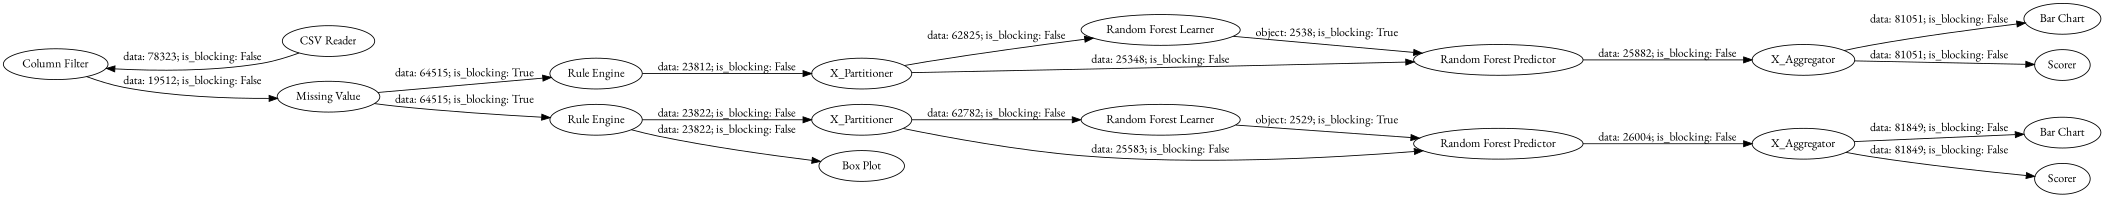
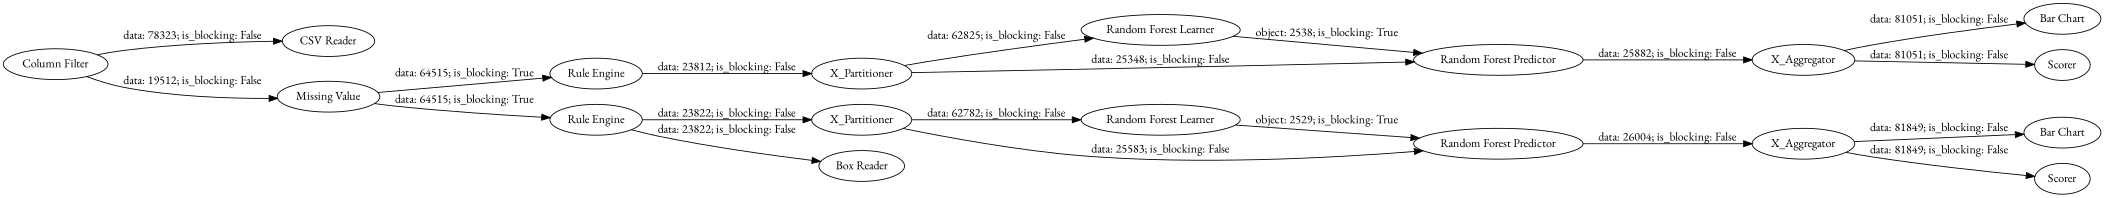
  digraph {
    fontname="EB Garamond"
    rankdir=LR
    node [fontname="EB Garamond"]
    edge [fontname="EB Garamond"]
    n1 [label=X_Aggregator]
    n2 [label="Bar Chart"]
    n3 [label=Scorer]
    n4 [label=X_Aggregator]
    n5 [label="Bar Chart"]
    n6 [label=Scorer]
    n7 [label="Random Forest Learner"]
    n8 [label="Random Forest Predictor"]
    n9 [label=X_Partitioner]
    n10 [label="Rule Engine"]
    n11 [label=X_Partitioner]
    n12 [label="Random Forest Learner"]
    n13 [label="Random Forest Predictor"]
    n14 [label="CSV Reader"]
    n15 [label="Column Filter"]
    n16 [label="Missing Value"]
    n17 [label="Rule Engine"]
-   n18 [label="Box Plot"]
+   n18 [label="Box Reader"]
    n1 -> n2 [label="data: 81849; is_blocking: False"]
    n1 -> n3 [label="data: 81849; is_blocking: False"]
    n4 -> n5 [label="data: 81051; is_blocking: False"]
    n4 -> n6 [label="data: 81051; is_blocking: False"]
    n7 -> n8 [label="object: 2538; is_blocking: True"]
    n8 -> n4 [label="data: 25882; is_blocking: False"]
    n9 -> n7 [label="data: 62825; is_blocking: False"]
    n9 -> n8 [label="data: 25348; is_blocking: False"]
    n10 -> n9 [label="data: 23812; is_blocking: False"]
    n11 -> n12 [label="data: 62782; is_blocking: False"]
    n11 -> n13 [label="data: 25583; is_blocking: False"]
    n12 -> n13 [label="object: 2529; is_blocking: True"]
    n13 -> n1 [label="data: 26004; is_blocking: False"]
-   n14 -> n15 [label="data: 78323; is_blocking: False"]
+   n15 -> n14 [label="data: 78323; is_blocking: False"]
    n15 -> n16 [label="data: 19512; is_blocking: False"]
    n16 -> n10 [label="data: 64515; is_blocking: True"]
    n16 -> n17 [label="data: 64515; is_blocking: True"]
    n17 -> n11 [label="data: 23822; is_blocking: False"]
    n17 -> n18 [label="data: 23822; is_blocking: False"]
  }
